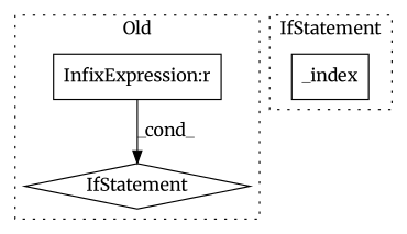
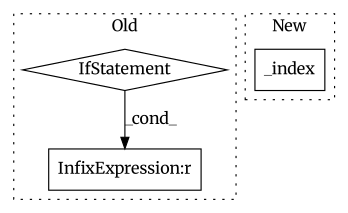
  digraph {
    fontname=Merriweather
    node [shape=box fontname=Merriweather]
    n1 [a=25 l="4,2" label=IfStatement s="7746,7817" shape=diamond]
    n2 [a=27 l=4 label="InfixExpression:r" s=7777]
    n3 [a=32 l="7,1" label=_index s="8657,8727"]
    subgraph cluster_1 {
      label=Old
      style=dotted
      n1
      n2
    }
    subgraph cluster_2 {
-     label=IfStatement
+     label=New
      style=dotted
      n3
    }
-   n2 -> n1 [label=_cond_ fontname=Merriweather]
+   n1 -> n2 [label=_cond_ fontname=Merriweather]
  }
